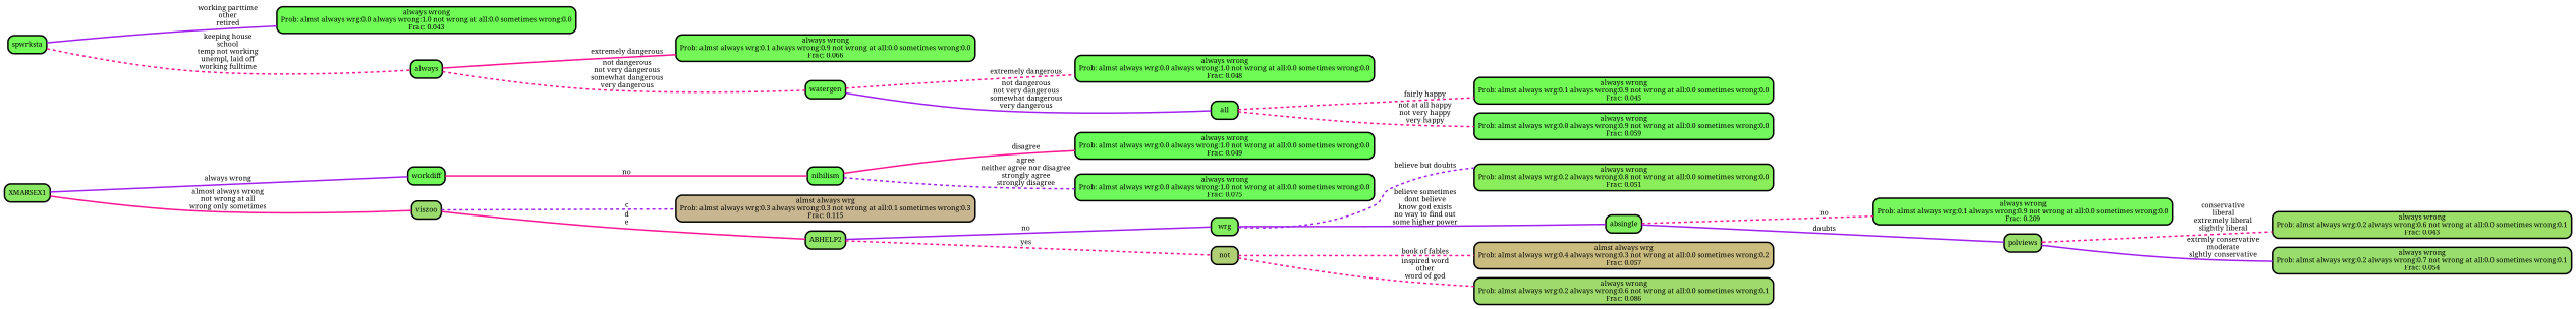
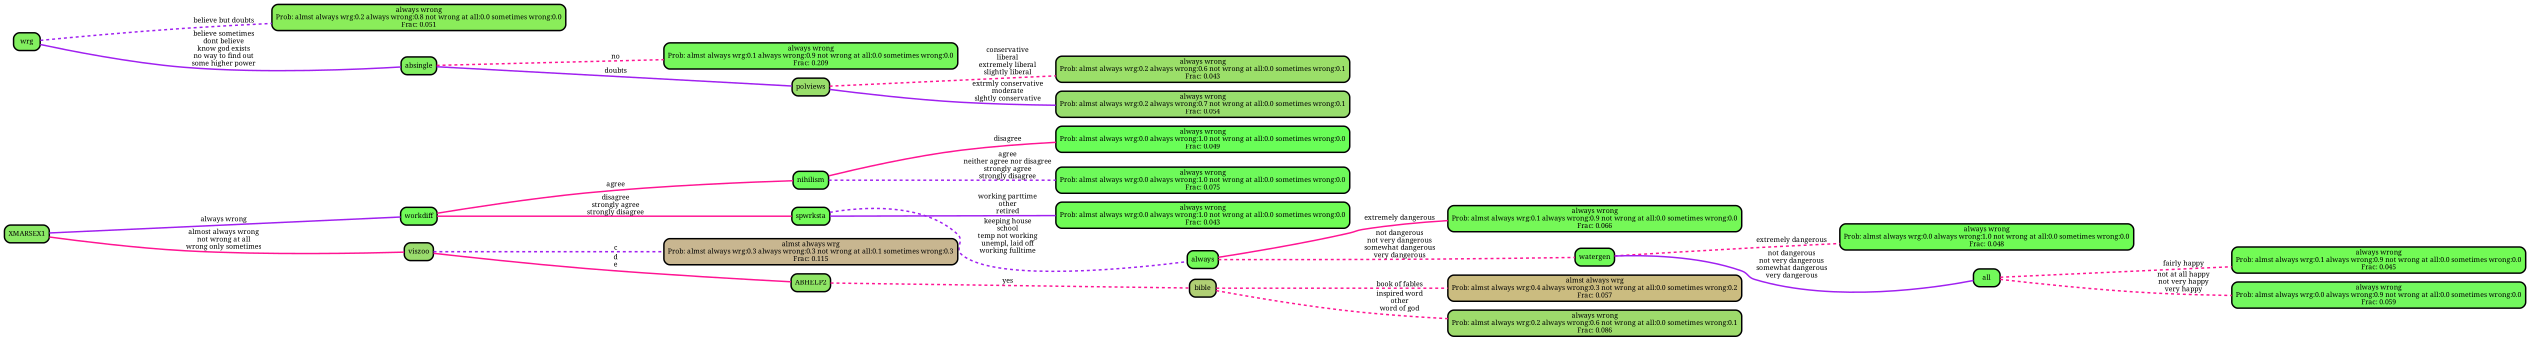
  graph {
    fontname="Noto Serif"
    rankdir=LR
    ranksep="0 equally"
    splines=straight
    node [color=black fillcolor="#6ffc55" fontcolor=black fontname="Noto Serif" penwidth=3 shape=box style="filled, rounded"]
    edge [color=deeppink fontname="Noto Serif" penwidth=3 style=solid]
    n1 [fillcolor="#69fe57" label="always wrong\nProb: almst always wrg:0.0 always wrong:1.0 not wrong at all:0.0 sometimes wrong:0.0\nFrac: 0.049"]
    n2 [fillcolor="#6cfb59" label=nihilism]
    n3 [fillcolor="#6efa5a" label="always wrong\nProb: almst always wrg:0.0 always wrong:1.0 not wrong at all:0.0 sometimes wrong:0.0\nFrac: 0.075"]
    n4 [fillcolor="#70fa58" label=workdiff]
    n5 [fillcolor="#72fa57" label=spwrksta]
    n6 [label="always wrong\nProb: almst always wrg:0.0 always wrong:1.0 not wrong at all:0.0 sometimes wrong:0.0\nFrac: 0.043"]
    n7 [fillcolor="#72f958" label=always]
    n8 [fillcolor="#75f857" label="always wrong\nProb: almst always wrg:0.1 always wrong:0.9 not wrong at all:0.0 sometimes wrong:0.0\nFrac: 0.066"]
    n9 [fillcolor="#71fa58" label=watergen]
    n10 [label="always wrong\nProb: almst always wrg:0.0 always wrong:1.0 not wrong at all:0.0 sometimes wrong:0.0\nFrac: 0.048"]
    n11 [fillcolor="#72f95a" label=all]
    n12 [fillcolor="#72fb55" label="always wrong\nProb: almst always wrg:0.1 always wrong:0.9 not wrong at all:0.0 sometimes wrong:0.0\nFrac: 0.045"]
    n13 [fillcolor="#72f75e" label="always wrong\nProb: almst always wrg:0.0 always wrong:0.9 not wrong at all:0.0 sometimes wrong:0.0\nFrac: 0.059"]
    n14 [fillcolor="#8ae865" label=XMARSEX1]
    n15 [fillcolor="#9adc6d" label=viszoo]
    n16 [fillcolor="#c8b690" label="almst always wrg\nProb: almst always wrg:0.3 always wrong:0.3 not wrong at all:0.1 sometimes wrong:0.3\nFrac: 0.115"]
    n17 [fillcolor="#8fe565" label=ABHELP2]
    n18 [fillcolor="#82ef5f" label=wrg]
-   n19 [fillcolor="#b0cf74" label=not]
+   n19 [fillcolor="#b0cf74" label=bible]
    n20 [fillcolor="#8aed5a" label="always wrong\nProb: almst always wrg:0.2 always wrong:0.8 not wrong at all:0.0 sometimes wrong:0.0\nFrac: 0.051"]
    n21 [fillcolor="#81ef60" label=absingle]
    n22 [fillcolor="#76f75b" label="always wrong\nProb: almst always wrg:0.1 always wrong:0.9 not wrong at all:0.0 sometimes wrong:0.0\nFrac: 0.209"]
    n23 [fillcolor="#99de6b" label=polviews]
    n24 [fillcolor="#9bdf69" label="always wrong\nProb: almst always wrg:0.2 always wrong:0.6 not wrong at all:0.0 sometimes wrong:0.1\nFrac: 0.043"]
    n25 [fillcolor="#98dd6d" label="always wrong\nProb: almst always wrg:0.2 always wrong:0.7 not wrong at all:0.0 sometimes wrong:0.1\nFrac: 0.054"]
    n26 [fillcolor="#cbbc80" label="almst always wrg\nProb: almst always wrg:0.4 always wrong:0.3 not wrong at all:0.0 sometimes wrong:0.2\nFrac: 0.057"]
    n27 [fillcolor="#9edb6c" label="always wrong\nProb: almst always wrg:0.2 always wrong:0.6 not wrong at all:0.0 sometimes wrong:0.1\nFrac: 0.086"]
    subgraph sub_1 {
      rank=same
    }
    n2 -- n1 [label=" disagree"]
    n2 -- n3 [color=purple label=" agree\n neither agree nor disagree\n strongly agree\n strongly disagree" style=dashed]
-   n4 -- n2 [label=" no"]
+   n4 -- n2 [label=" agree"]
+   n4 -- n5 [label=" disagree\n strongly agree\n strongly disagree"]
    n5 -- n6 [color=purple label=" working parttime\n other\n retired"]
-   n5 -- n7 [label=" keeping house\n school\n temp not working\n unempl, laid off\n working fulltime" style=dashed]
+   n5 -- n7 [color=purple label=" keeping house\n school\n temp not working\n unempl, laid off\n working fulltime" style=dashed]
    n7 -- n8 [label=" extremely dangerous"]
    n7 -- n9 [label=" not dangerous\n not very dangerous\n somewhat dangerous\n very dangerous" style=dashed]
    n9 -- n10 [label=" extremely dangerous" style=dashed]
    n9 -- n11 [color=purple label=" not dangerous\n not very dangerous\n somewhat dangerous\n very dangerous"]
    n11 -- n12 [label=" fairly happy" style=dashed]
    n11 -- n13 [label=" not at all happy\n not very happy\n very happy" style=dashed]
    n14 -- n4 [color=purple label=" always wrong"]
    n14 -- n15 [label=" almost always wrong\n not wrong at all\n wrong only sometimes"]
    n15 -- n16 [color=purple label=" c" style=dashed]
    n15 -- n17 [label=" d\n e"]
-   n17 -- n18 [color=purple label=" no"]
    n17 -- n19 [label=" yes" style=dashed]
    n18 -- n20 [color=purple label=" believe but doubts" style=dashed]
    n18 -- n21 [color=purple label=" believe sometimes\n dont believe\n know god exists\n no way to find out\n some higher power"]
    n19 -- n26 [label=" book of fables" style=dashed]
    n19 -- n27 [label=" inspired word\n other\n word of god" style=dashed]
    n21 -- n22 [label=" no" style=dashed]
    n21 -- n23 [color=purple label=" doubts"]
    n23 -- n24 [label=" conservative\n liberal\n extremely liberal\n slightly liberal" style=dashed]
    n23 -- n25 [color=purple label=" extrmly conservative\n moderate\n slghtly conservative"]
  }
